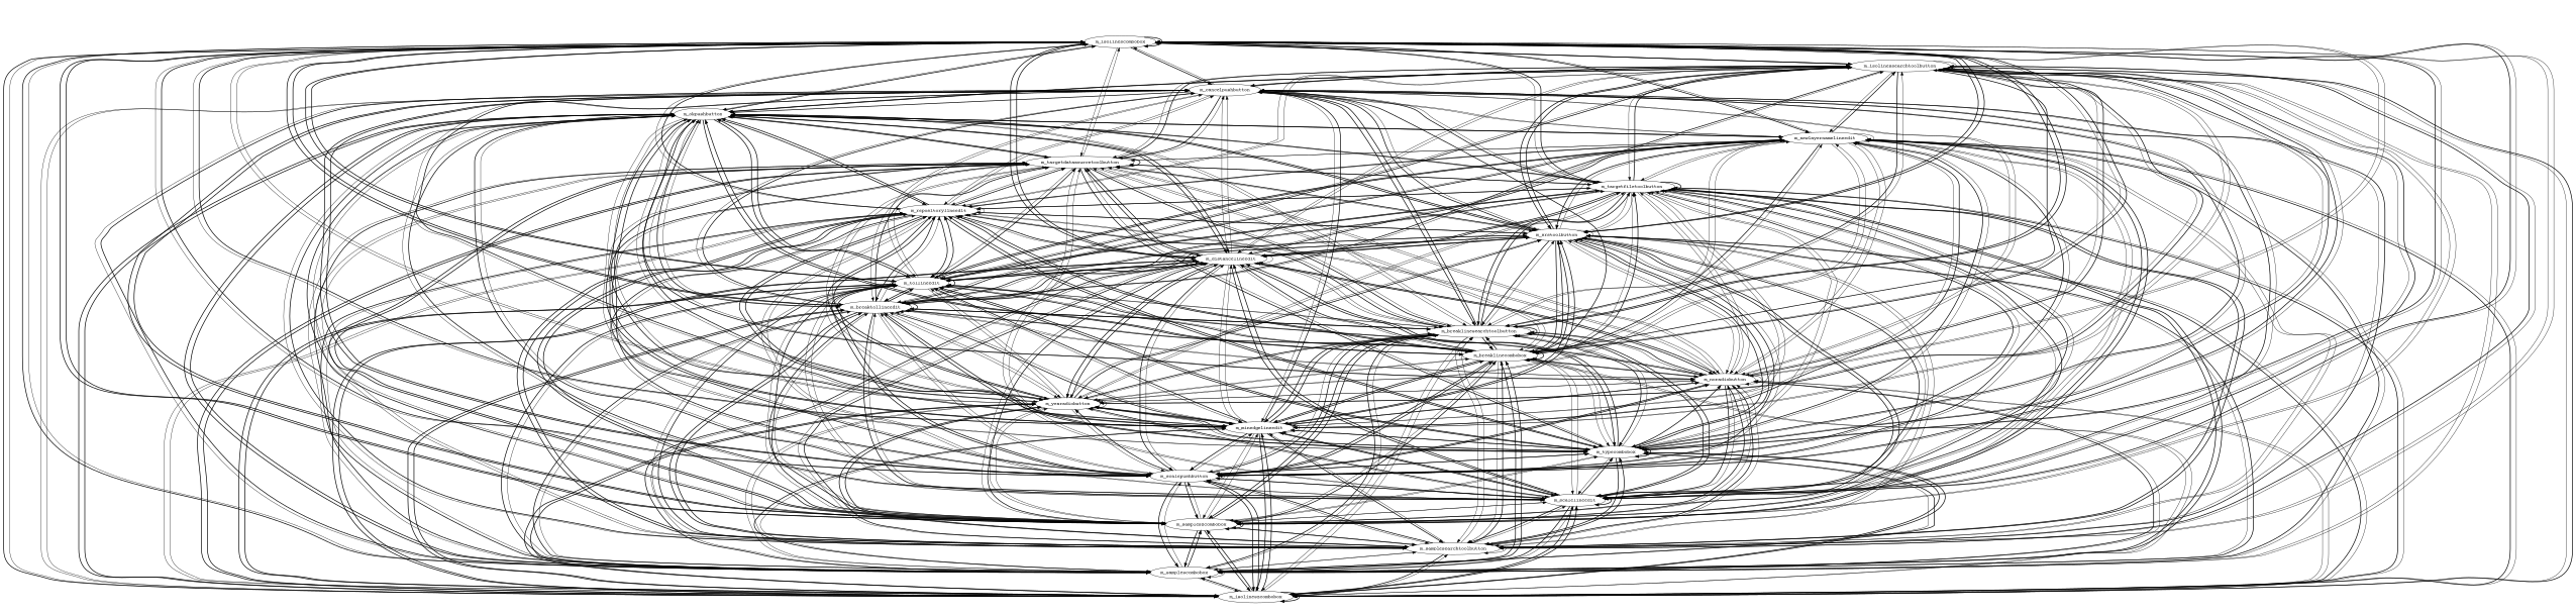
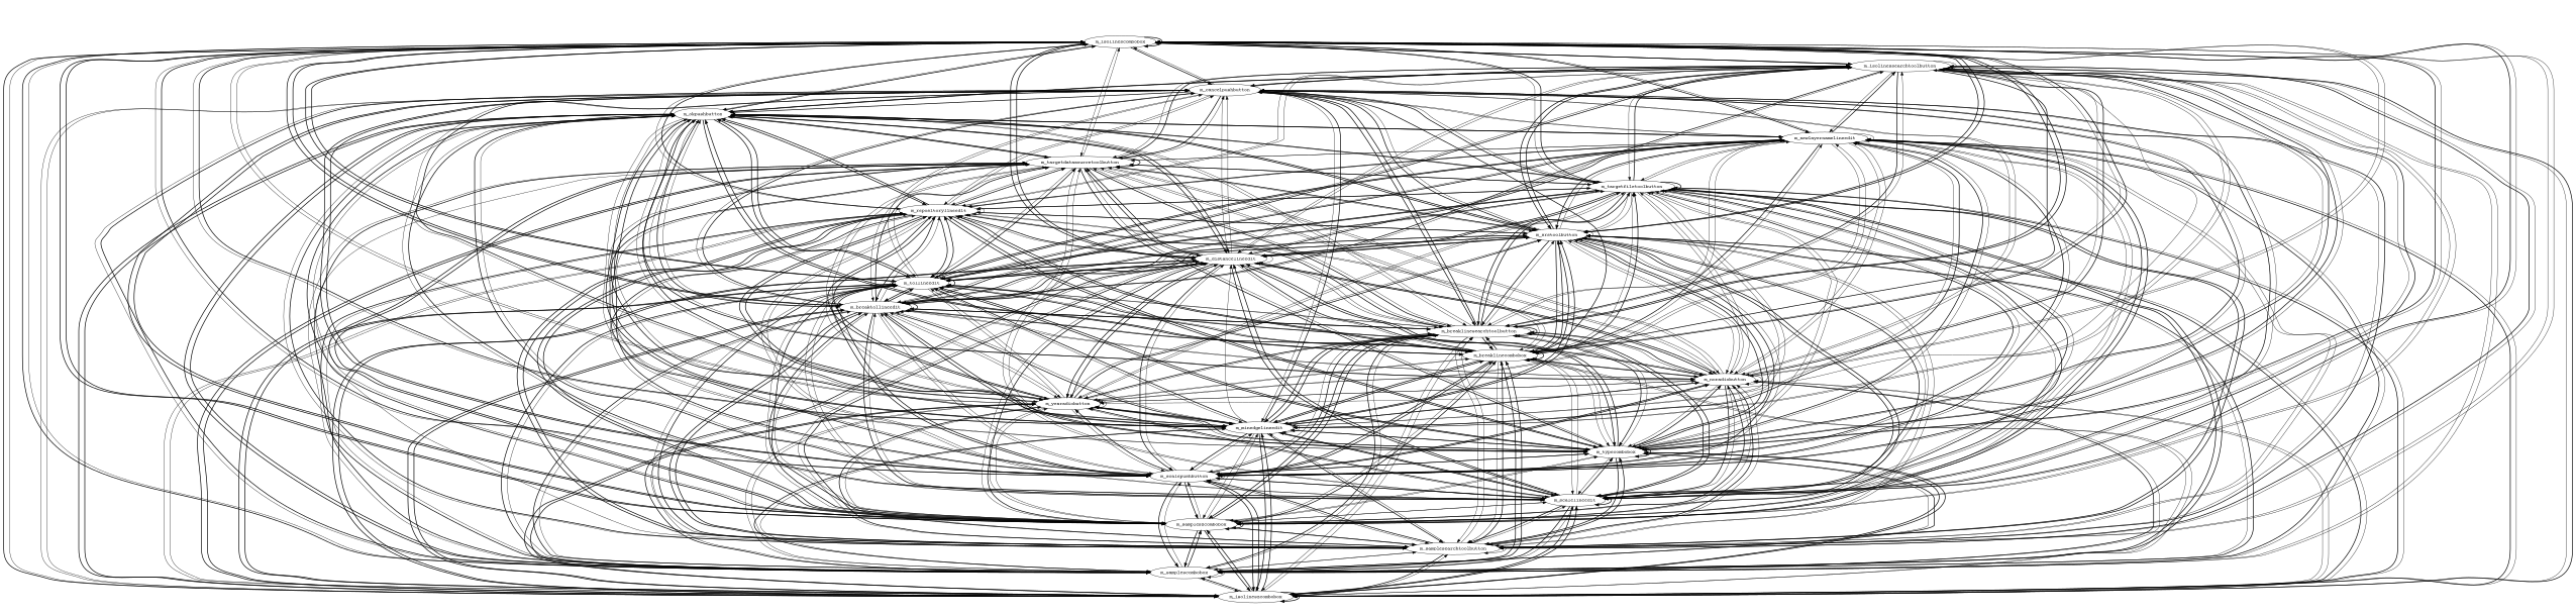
  strict digraph {
    fontname="Courier Prime"
    node [fontname="Courier Prime"]
    edge [fontname="Courier Prime" style=bold]
    n1 [label=m_isolinescombobox]
    n2 [label=m_isolinessearchtoolbutton]
    n3 [label=m_isolineszcombobox]
    n4 [label=m_samplescombobox]
    n5 [label=m_samplesearchtoolbutton]
    n6 [label=m_sampleszcombobox]
    n7 [label=m_scalelineedit]
    n8 [label=m_scalepushbutton]
    n9 [label=m_typecombobox]
    n10 [label=m_minedgelineedit]
    n11 [label=m_yesradiobutton]
    n12 [label=m_noradiobutton]
    n13 [label=m_breaklinecombobox]
    n14 [label=m_breaklinesearchtoolbutton]
    n15 [label=m_breaktollineedit]
    n16 [label=m_tollineedit]
    n17 [label=m_distancelineedit]
    n18 [label=m_srstoolbutton]
    n19 [label=m_repositorylineedit]
    n20 [label=m_targetfiletoolbutton]
    n21 [label=m_targetdatasourcetoolbutton]
    n22 [label=m_newlayernamelineedit]
    n23 [label=m_okpushbutton]
    n24 [label=m_cancelpushbutton]
    n1 -> n1
    n1 -> n2
    n1 -> n3
    n1 -> n4
    n1 -> n5 [style=solid]
    n1 -> n6
    n1 -> n7
    n1 -> n8 [style=solid]
    n1 -> n9
    n1 -> n10 [style=solid]
    n1 -> n11 [style=solid]
    n1 -> n12 [style=solid]
    n1 -> n13 [style=solid]
    n1 -> n14
    n1 -> n15
    n1 -> n16
    n1 -> n17
    n1 -> n18
    n1 -> n19 [style=solid]
    n1 -> n20 [style=solid]
    n1 -> n21 [style=solid]
    n1 -> n22
    n1 -> n23 [style=solid]
    n1 -> n24
    n2 -> n1
    n2 -> n2 [style=solid]
    n2 -> n3 [style=solid]
    n2 -> n4 [style=solid]
    n2 -> n5
    n2 -> n6 [style=solid]
    n2 -> n7 [style=solid]
    n2 -> n8
    n2 -> n9 [style=solid]
    n2 -> n10 [style=solid]
    n2 -> n11 [style=solid]
    n2 -> n12 [style=solid]
    n2 -> n13
    n2 -> n14
    n2 -> n15
    n2 -> n16 [style=solid]
    n2 -> n17 [style=solid]
    n2 -> n18
    n2 -> n19 [style=solid]
    n2 -> n20 [style=solid]
    n2 -> n21 [style=solid]
    n2 -> n22 [style=solid]
    n2 -> n23
    n2 -> n24
    n3 -> n1 [style=solid]
    n3 -> n2
    n3 -> n3
    n3 -> n4
    n3 -> n5 [style=solid]
    n3 -> n6
    n3 -> n7
    n3 -> n8
    n3 -> n9
    n3 -> n10
    n3 -> n11
    n3 -> n12 [style=solid]
    n3 -> n13 [style=solid]
    n3 -> n14 [style=solid]
    n3 -> n15
    n3 -> n16
    n3 -> n17
    n3 -> n18 [style=solid]
    n3 -> n19 [style=solid]
    n3 -> n20 [style=solid]
    n3 -> n21
    n3 -> n22 [style=solid]
    n3 -> n23
    n3 -> n24 [style=solid]
    n4 -> n1 [style=solid]
    n4 -> n2 [style=solid]
    n4 -> n3 [style=solid]
    n4 -> n4 [style=solid]
    n4 -> n5 [style=solid]
    n4 -> n6
    n4 -> n7 [style=solid]
    n4 -> n8 [style=solid]
    n4 -> n9
    n4 -> n10 [style=solid]
    n4 -> n11 [style=solid]
    n4 -> n12 [style=solid]
    n4 -> n13
    n4 -> n14 [style=solid]
    n4 -> n15 [style=solid]
    n4 -> n16 [style=solid]
    n4 -> n17 [style=solid]
    n4 -> n18
    n4 -> n19 [style=solid]
    n4 -> n20
    n4 -> n21
    n4 -> n22 [style=solid]
    n4 -> n23
    n4 -> n24
    n5 -> n1 [style=solid]
    n5 -> n2 [style=solid]
    n5 -> n3
    n5 -> n4 [style=solid]
    n5 -> n5 [style=solid]
    n5 -> n6 [style=solid]
    n5 -> n7 [style=solid]
    n5 -> n8
    n5 -> n9
    n5 -> n10 [style=solid]
-   n5 -> n11
+   n5 -> n11 [style=solid]
    n5 -> n12 [style=solid]
    n5 -> n13
    n5 -> n14 [style=solid]
    n5 -> n15
    n5 -> n16
    n5 -> n17
    n5 -> n18 [style=solid]
    n5 -> n19
    n5 -> n20
-   n5 -> n21 [style=solid]
    n5 -> n22 [style=solid]
    n5 -> n23
    n5 -> n24
    n6 -> n1
    n6 -> n2 [style=solid]
    n6 -> n3
    n6 -> n4
    n6 -> n5
    n6 -> n6
    n6 -> n7 [style=solid]
    n6 -> n8 [style=solid]
    n6 -> n9 [style=solid]
    n6 -> n10 [style=solid]
    n6 -> n11 [style=solid]
    n6 -> n12 [style=solid]
    n6 -> n13
    n6 -> n14
    n6 -> n15 [style=solid]
    n6 -> n16
    n6 -> n17
    n6 -> n18 [style=solid]
    n6 -> n19
    n6 -> n20 [style=solid]
    n6 -> n21
    n6 -> n22
    n6 -> n23 [style=solid]
    n6 -> n24
    n7 -> n1 [style=solid]
    n7 -> n2
    n7 -> n3
    n7 -> n4
    n7 -> n5
    n7 -> n6 [style=solid]
    n7 -> n7
    n7 -> n8
    n7 -> n9
    n7 -> n10
    n7 -> n11
    n7 -> n12 [style=solid]
    n7 -> n13 [style=solid]
    n7 -> n14
    n7 -> n15 [style=solid]
    n7 -> n16 [style=solid]
    n7 -> n17
    n7 -> n18
    n7 -> n19 [style=solid]
    n7 -> n20
    n7 -> n21 [style=solid]
    n7 -> n22 [style=solid]
    n7 -> n23
    n7 -> n24 [style=solid]
    n8 -> n1
    n8 -> n2 [style=solid]
    n8 -> n3
    n8 -> n4
    n8 -> n5 [style=solid]
    n8 -> n6
    n8 -> n7 [style=solid]
    n8 -> n8 [style=solid]
    n8 -> n9
    n8 -> n10 [style=solid]
    n8 -> n11
    n8 -> n12
    n8 -> n13
    n8 -> n14
    n8 -> n15 [style=solid]
    n8 -> n16
    n8 -> n17 [style=solid]
    n8 -> n18 [style=solid]
    n8 -> n19 [style=solid]
    n8 -> n20 [style=solid]
    n8 -> n21
    n8 -> n22 [style=solid]
    n8 -> n23 [style=solid]
    n8 -> n24
    n9 -> n1 [style=solid]
    n9 -> n2
    n9 -> n3
    n9 -> n4 [style=solid]
    n9 -> n5
    n9 -> n6 [style=solid]
    n9 -> n7 [style=solid]
    n9 -> n8 [style=solid]
    n9 -> n9
    n9 -> n10
    n9 -> n11
    n9 -> n12
    n9 -> n13 [style=solid]
    n9 -> n14 [style=solid]
    n9 -> n15
    n9 -> n16
    n9 -> n17
    n9 -> n18
    n9 -> n19
    n9 -> n20 [style=solid]
    n9 -> n21 [style=solid]
    n9 -> n22 [style=solid]
    n9 -> n23 [style=solid]
    n9 -> n24 [style=solid]
    n10 -> n1
    n10 -> n2 [style=solid]
    n10 -> n3
    n10 -> n4
    n10 -> n5
    n10 -> n6 [style=solid]
    n10 -> n7
    n10 -> n8
    n10 -> n9 [style=solid]
    n10 -> n10 [style=solid]
    n10 -> n11
    n10 -> n12
    n10 -> n13
    n10 -> n14
    n10 -> n15 [style=solid]
    n10 -> n16
    n10 -> n17 [style=solid]
    n10 -> n18
    n10 -> n19
    n10 -> n20 [style=solid]
    n10 -> n21 [style=solid]
    n10 -> n22
    n10 -> n23
    n10 -> n24
    n11 -> n1 [style=solid]
-   n11 -> n2
    n11 -> n3
    n11 -> n4 [style=solid]
    n11 -> n5
    n11 -> n6 [style=solid]
    n11 -> n7 [style=solid]
    n11 -> n8 [style=solid]
    n11 -> n9 [style=solid]
    n11 -> n10
    n11 -> n11 [style=solid]
    n11 -> n12 [style=solid]
    n11 -> n13 [style=solid]
    n11 -> n14 [style=solid]
    n11 -> n15 [style=solid]
    n11 -> n16 [style=solid]
    n11 -> n17
    n11 -> n18
    n11 -> n19
    n11 -> n20 [style=solid]
    n11 -> n21 [style=solid]
    n11 -> n22 [style=solid]
    n11 -> n23
    n11 -> n24
    n12 -> n1 [style=solid]
    n12 -> n2
    n12 -> n3 [style=solid]
    n12 -> n4
    n12 -> n5
    n12 -> n6
    n12 -> n7
    n12 -> n8
+   n12 -> n9 [style=solid]
    n12 -> n10 [style=solid]
    n12 -> n11 [style=solid]
    n12 -> n12 [style=solid]
    n12 -> n13 [style=solid]
    n12 -> n14
    n12 -> n15 [style=solid]
    n12 -> n16 [style=solid]
    n12 -> n17
    n12 -> n18 [style=solid]
    n12 -> n19 [style=solid]
    n12 -> n20 [style=solid]
    n12 -> n21 [style=solid]
    n12 -> n22 [style=solid]
    n12 -> n23 [style=solid]
    n12 -> n24 [style=solid]
    n13 -> n1
    n13 -> n3 [style=solid]
    n13 -> n4
    n13 -> n5 [style=solid]
    n13 -> n6 [style=solid]
    n13 -> n7 [style=solid]
    n13 -> n8
    n13 -> n9 [style=solid]
    n13 -> n10
    n13 -> n11 [style=solid]
    n13 -> n12
    n13 -> n13
    n13 -> n14
    n13 -> n15 [style=solid]
    n13 -> n16 [style=solid]
    n13 -> n17
    n13 -> n18
    n13 -> n19
    n13 -> n20
    n13 -> n21 [style=solid]
    n13 -> n22 [style=solid]
    n13 -> n23
    n13 -> n24
    n14 -> n1
    n14 -> n2 [style=solid]
    n14 -> n3 [style=solid]
    n14 -> n4
    n14 -> n5 [style=solid]
    n14 -> n6
    n14 -> n7
    n14 -> n8 [style=solid]
    n14 -> n9
    n14 -> n10
    n14 -> n11
    n14 -> n12 [style=solid]
    n14 -> n13
    n14 -> n14
    n14 -> n15
    n14 -> n16 [style=solid]
    n14 -> n17 [style=solid]
    n14 -> n18 [style=solid]
    n14 -> n19 [style=solid]
    n14 -> n20
    n14 -> n21 [style=solid]
    n14 -> n22 [style=solid]
    n14 -> n23 [style=solid]
    n14 -> n24
    n15 -> n1
    n15 -> n2 [style=solid]
    n15 -> n3
    n15 -> n4
    n15 -> n5
    n15 -> n6
    n15 -> n7
    n15 -> n8 [style=solid]
    n15 -> n9
    n15 -> n10
    n15 -> n11 [style=solid]
    n15 -> n12 [style=solid]
    n15 -> n13
    n15 -> n14
    n15 -> n15
    n15 -> n16
    n15 -> n17
    n15 -> n18
    n15 -> n19 [style=solid]
    n15 -> n20 [style=solid]
    n15 -> n21
    n15 -> n22
    n15 -> n23 [style=solid]
    n15 -> n24
    n16 -> n1
    n16 -> n2
    n16 -> n3
    n16 -> n4
    n16 -> n5 [style=solid]
    n16 -> n6 [style=solid]
    n16 -> n7 [style=solid]
    n16 -> n8
    n16 -> n9
    n16 -> n10 [style=solid]
    n16 -> n11 [style=solid]
    n16 -> n12
    n16 -> n13
    n16 -> n14 [style=solid]
    n16 -> n15
    n16 -> n16
    n16 -> n17
    n16 -> n18
    n16 -> n19
    n16 -> n20
    n16 -> n21
    n16 -> n22
    n16 -> n23
    n16 -> n24 [style=solid]
    n17 -> n1
    n17 -> n2 [style=solid]
    n17 -> n3
    n17 -> n4
    n17 -> n5 [style=solid]
    n17 -> n6 [style=solid]
    n17 -> n7
    n17 -> n8
    n17 -> n9
-   n17 -> n10 [style=solid]
    n17 -> n11
    n17 -> n12
    n17 -> n13 [style=solid]
    n17 -> n14 [style=solid]
    n17 -> n15 [style=solid]
    n17 -> n16
    n17 -> n17 [style=solid]
    n17 -> n18
    n17 -> n19
    n17 -> n20
    n17 -> n21
    n17 -> n22
    n17 -> n23
    n17 -> n24 [style=solid]
    n18 -> n1
    n18 -> n2
    n18 -> n3
    n18 -> n4 [style=solid]
    n18 -> n5 [style=solid]
    n18 -> n6
    n18 -> n7
    n18 -> n8
    n18 -> n9
    n18 -> n10
    n18 -> n11 [style=solid]
    n18 -> n12 [style=solid]
    n18 -> n13
    n18 -> n14
    n18 -> n15 [style=solid]
    n18 -> n16 [style=solid]
    n18 -> n17
    n18 -> n18 [style=solid]
    n18 -> n19 [style=solid]
    n18 -> n20 [style=solid]
    n18 -> n21
    n18 -> n22 [style=solid]
    n18 -> n23
    n18 -> n24 [style=solid]
    n19 -> n1
    n19 -> n2 [style=solid]
    n19 -> n3 [style=solid]
    n19 -> n4
    n19 -> n5
    n19 -> n6
    n19 -> n7 [style=solid]
    n19 -> n8
    n19 -> n9
    n19 -> n10
    n19 -> n11
    n19 -> n12 [style=solid]
    n19 -> n13
    n19 -> n14
    n19 -> n15
    n19 -> n16
    n19 -> n17 [style=solid]
    n19 -> n18
    n19 -> n19 [style=solid]
    n19 -> n20 [style=solid]
    n19 -> n21
    n19 -> n22 [style=solid]
    n19 -> n23
    n19 -> n24 [style=solid]
    n20 -> n1
    n20 -> n2
    n20 -> n3
    n20 -> n4
    n20 -> n5
    n20 -> n6
    n20 -> n7 [style=solid]
    n20 -> n8
    n20 -> n9 [style=solid]
    n20 -> n10 [style=solid]
    n20 -> n11 [style=solid]
    n20 -> n12 [style=solid]
    n20 -> n13 [style=solid]
    n20 -> n14
    n20 -> n15
    n20 -> n16
    n20 -> n17
    n20 -> n18 [style=solid]
    n20 -> n19
    n20 -> n20
    n20 -> n21
    n20 -> n22 [style=solid]
    n20 -> n23
    n20 -> n24 [style=solid]
    n21 -> n1 [style=solid]
    n21 -> n2
    n21 -> n3
    n21 -> n4 [style=solid]
    n21 -> n5 [style=solid]
    n21 -> n6
    n21 -> n7 [style=solid]
    n21 -> n8 [style=solid]
    n21 -> n9
    n21 -> n10
    n21 -> n11 [style=solid]
    n21 -> n12 [style=solid]
    n21 -> n13 [style=solid]
    n21 -> n14
    n21 -> n15 [style=solid]
    n21 -> n16 [style=solid]
    n21 -> n17
    n21 -> n18 [style=solid]
    n21 -> n19 [style=solid]
    n21 -> n20 [style=solid]
    n21 -> n21
    n21 -> n22 [style=solid]
    n21 -> n23
    n21 -> n24 [style=solid]
    n22 -> n1 [style=solid]
    n22 -> n2
    n22 -> n3
    n22 -> n4
    n22 -> n5 [style=solid]
    n22 -> n6
    n22 -> n7 [style=solid]
    n22 -> n8
    n22 -> n9
    n22 -> n10 [style=solid]
    n22 -> n11 [style=solid]
    n22 -> n12 [style=solid]
    n22 -> n13
    n22 -> n14 [style=solid]
    n22 -> n15 [style=solid]
    n22 -> n16
    n22 -> n17 [style=solid]
    n22 -> n18
    n22 -> n19
    n22 -> n20 [style=solid]
    n22 -> n21 [style=solid]
    n22 -> n22 [style=solid]
    n22 -> n23
    n22 -> n24 [style=solid]
    n23 -> n1
    n23 -> n2
    n23 -> n3
    n23 -> n4
    n23 -> n5 [style=solid]
    n23 -> n6
    n23 -> n7 [style=solid]
    n23 -> n8
    n23 -> n9 [style=solid]
    n23 -> n10
    n23 -> n11 [style=solid]
    n23 -> n12
    n23 -> n13
    n23 -> n14 [style=solid]
    n23 -> n15
    n23 -> n16
    n23 -> n17
    n23 -> n18
    n23 -> n19
    n23 -> n20 [style=solid]
    n23 -> n21
    n23 -> n22
    n24 -> n1 [style=solid]
    n24 -> n2
    n24 -> n3 [style=solid]
    n24 -> n4 [style=solid]
    n24 -> n5 [style=solid]
    n24 -> n6
    n24 -> n7
    n24 -> n8
    n24 -> n9
    n24 -> n10 [style=solid]
    n24 -> n11 [style=solid]
    n24 -> n12 [style=solid]
    n24 -> n14
    n24 -> n15 [style=solid]
    n24 -> n16 [style=solid]
    n24 -> n17 [style=solid]
    n24 -> n18
    n24 -> n19 [style=solid]
    n24 -> n20
    n24 -> n21
    n24 -> n22 [style=solid]
    n24 -> n23
  }
